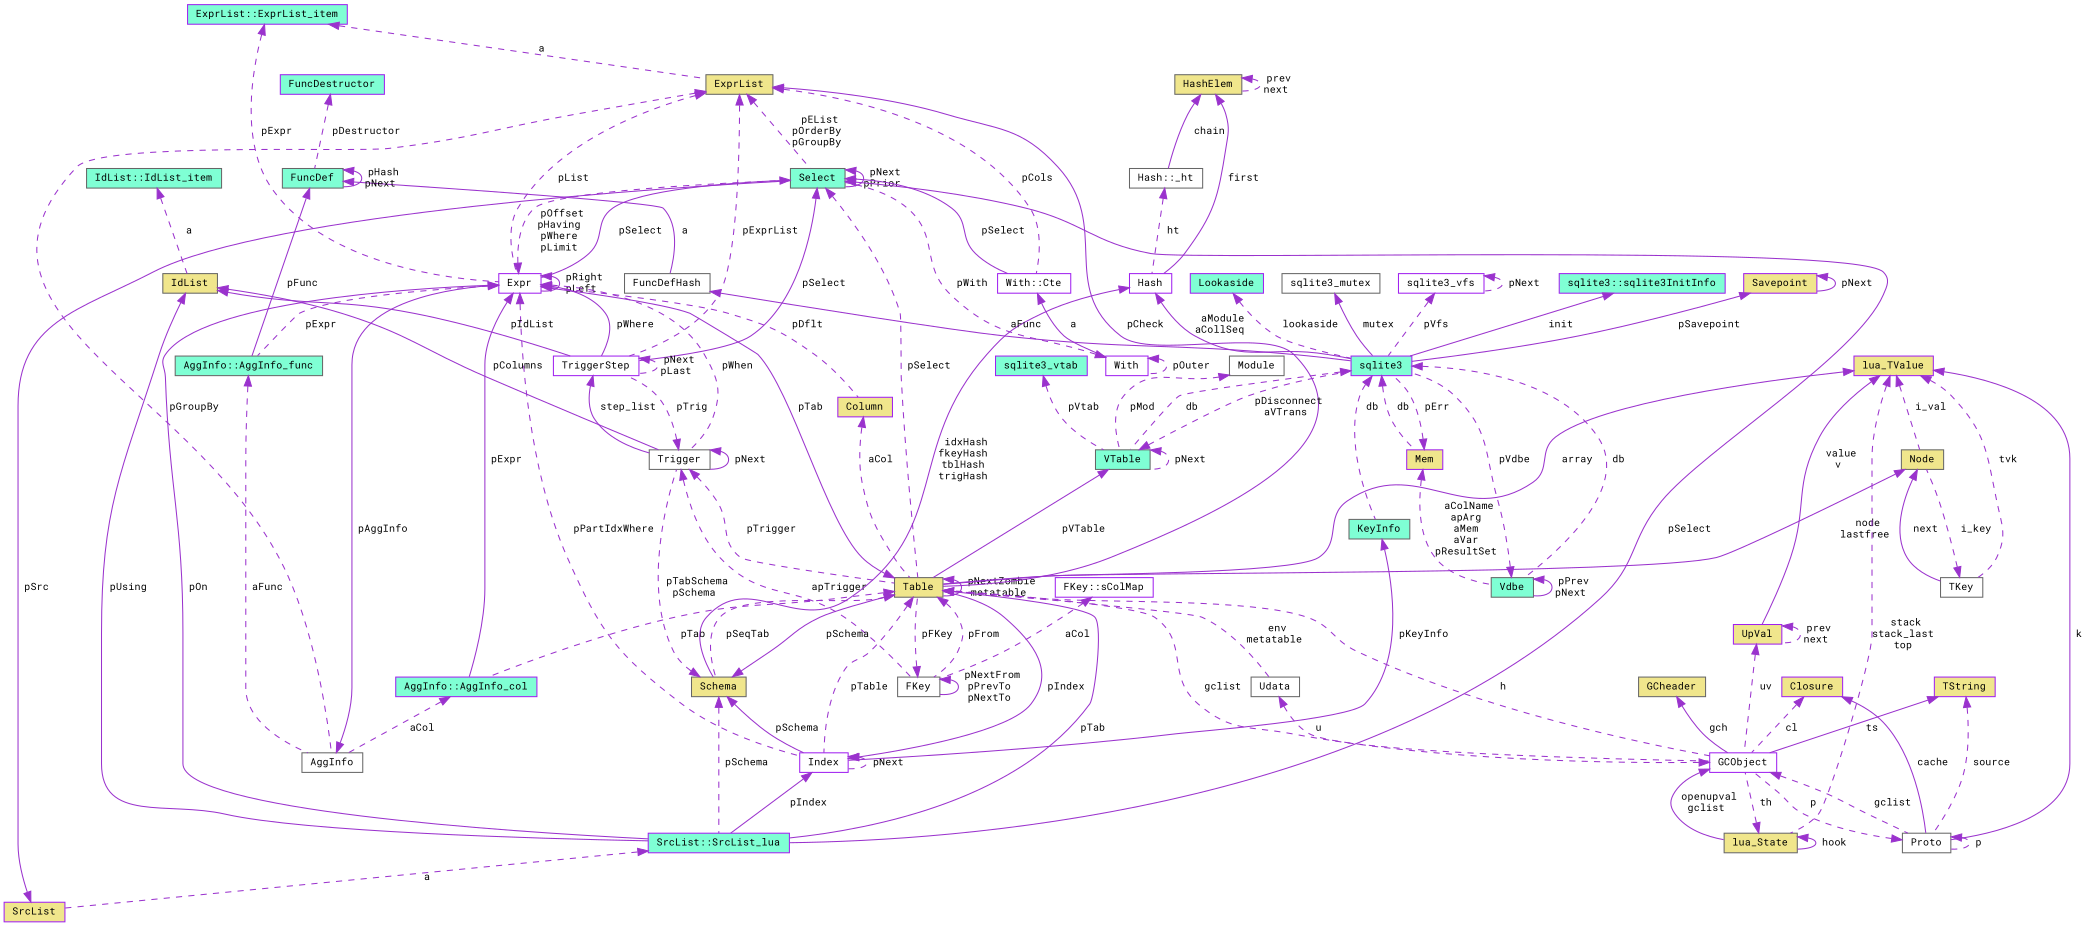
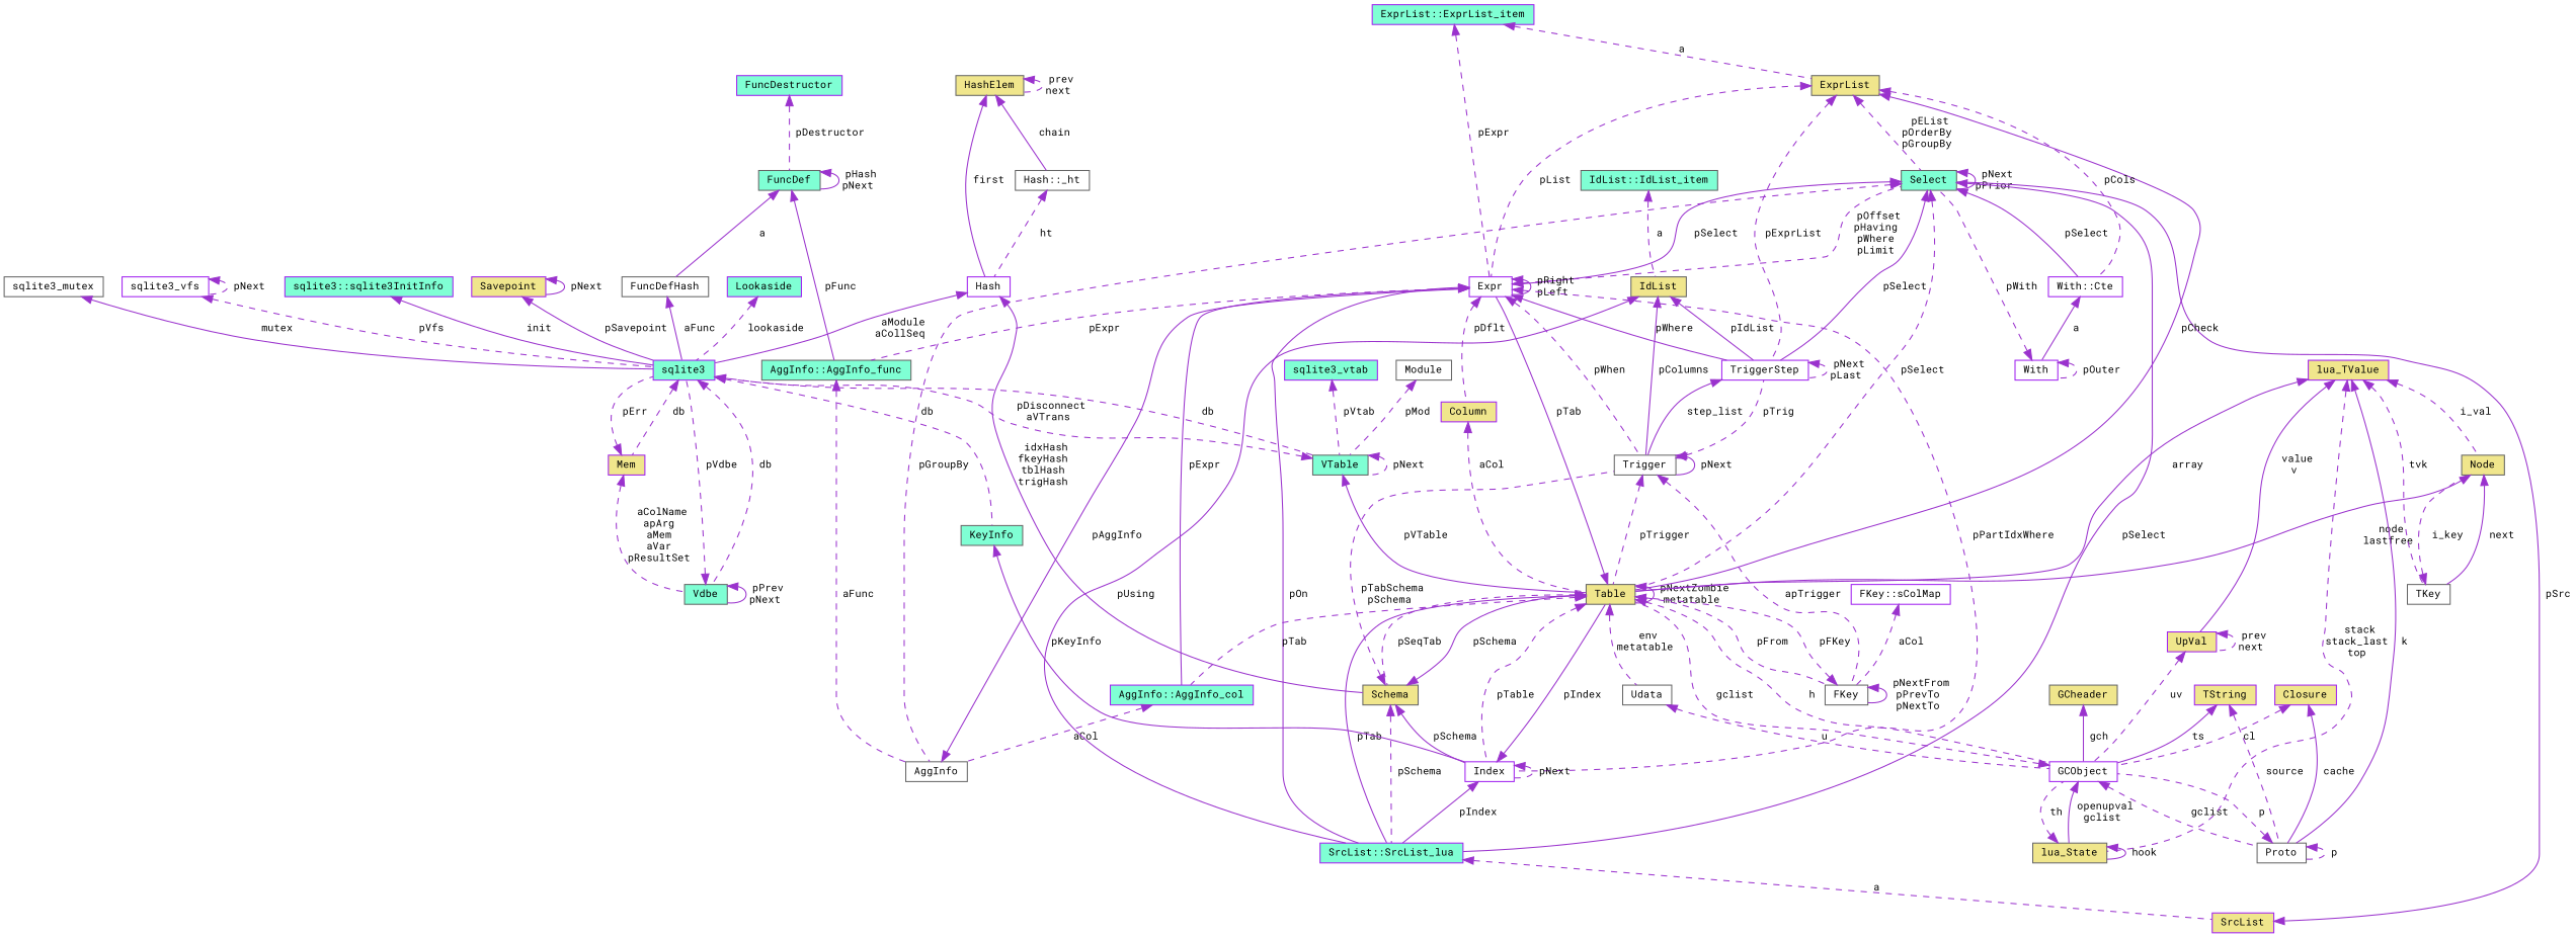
  digraph {
    fontname="Roboto Mono"
    node [color=gray40 fillcolor=white fontname="Roboto Mono" fontsize=10 shape=record style=filled]
    edge [color=darkorchid3 dir=back fontname="Roboto Mono" fontsize=10 labelfontname=Helvetica labelfontsize=10 style=dashed]
    n1 [fillcolor=aquamarine fontcolor=black height=0.2 label=Select width=0.4]
    n2 [color=purple height=0.2 label=Expr width=0.4]
    n3 [fillcolor=khaki height=0.2 label=Table width=0.4]
    n4 [color=purple height=0.2 label=TriggerStep width=0.4]
    n5 [color=purple height=0.2 label="With::Cte" width=0.4]
    n6 [color=purple fillcolor=aquamarine height=0.2 label="SrcList::SrcList_lua" width=0.4]
    n7 [color=purple fillcolor=aquamarine height=0.2 label="AggInfo::AggInfo_col" width=0.4]
    n8 [color=purple fillcolor=khaki height=0.2 label=Column width=0.4]
    n9 [height=0.2 label=Trigger width=0.4]
    n10 [color=purple height=0.2 label=Index width=0.4]
    n11 [fillcolor=aquamarine height=0.2 label="AggInfo::AggInfo_func" width=0.4]
    n12 [fillcolor=khaki height=0.2 label=Schema width=0.4]
    n13 [height=0.2 label=FKey width=0.4]
    n14 [color=purple height=0.2 label=GCObject width=0.4]
    n15 [height=0.2 label=Udata width=0.4]
    n16 [color=purple height=0.2 label=With width=0.4]
    n17 [color=purple fillcolor=khaki height=0.2 label=SrcList width=0.4]
    n18 [height=0.2 label=AggInfo width=0.4]
    n19 [color=purple fillcolor=aquamarine height=0.2 label="ExprList::ExprList_item" width=0.4]
    n20 [fillcolor=khaki height=0.2 label=ExprList width=0.4]
    n21 [height=0.2 label=Proto width=0.4]
    n22 [fillcolor=khaki height=0.2 label=lua_State width=0.4]
    n23 [fillcolor=khaki height=0.2 label="Node" width=0.4]
    n24 [height=0.2 label=TKey width=0.4]
    n25 [color=purple fillcolor=khaki height=0.2 label=lua_TValue width=0.4]
    n26 [color=purple fillcolor=khaki height=0.2 label=UpVal width=0.4]
    n27 [color=purple height=0.2 label=Hash width=0.4]
    n28 [color=purple fillcolor=aquamarine height=0.2 label=sqlite3 width=0.4]
    n29 [fillcolor=aquamarine height=0.2 label=VTable width=0.4]
    n30 [color=purple fillcolor=khaki height=0.2 label=Mem width=0.4]
    n31 [fillcolor=aquamarine height=0.2 label=Vdbe width=0.4]
    n32 [fillcolor=aquamarine height=0.2 label=KeyInfo width=0.4]
    n33 [height=0.2 label="Hash::_ht" width=0.4]
    n34 [fillcolor=khaki height=0.2 label=HashElem width=0.4]
    n35 [color=purple height=0.2 label="FKey::sColMap" width=0.4]
    n36 [fillcolor=khaki height=0.2 label=IdList width=0.4]
    n37 [fillcolor=aquamarine height=0.2 label="IdList::IdList_item" width=0.4]
    n38 [color=purple fillcolor=khaki height=0.2 label=Savepoint width=0.4]
    n39 [height=0.2 label=FuncDefHash width=0.4]
    n40 [fillcolor=aquamarine height=0.2 label=FuncDef width=0.4]
    n41 [color=purple fillcolor=aquamarine height=0.2 label=FuncDestructor width=0.4]
    n42 [color=purple fillcolor=aquamarine height=0.2 label=Lookaside width=0.4]
    n43 [height=0.2 label=sqlite3_mutex width=0.4]
    n44 [color=purple height=0.2 label=sqlite3_vfs width=0.4]
    n45 [color=purple fillcolor=aquamarine height=0.2 label="sqlite3::sqlite3InitInfo" width=0.4]
    n46 [height=0.2 label=Module width=0.4]
    n47 [color=purple fillcolor=aquamarine height=0.2 label=sqlite3_vtab width=0.4]
    n48 [color=purple fillcolor=khaki height=0.2 label=TString width=0.4]
    n49 [color=purple fillcolor=khaki height=0.2 label=Closure width=0.4]
    n50 [fillcolor=khaki height=0.2 label=GCheader width=0.4]
    n1 -> n1 [label=" pNext\npPrior" style=solid]
    n1 -> n2 [label=" pSelect" style=solid]
    n1 -> n3 [label=" pSelect"]
    n1 -> n4 [label=" pSelect" style=solid]
    n1 -> n5 [label=" pSelect" style=solid]
    n1 -> n6 [label=" pSelect" style=solid]
    n2 -> n1 [label=" pOffset\npHaving\npWhere\npLimit"]
    n2 -> n2 [label=" pRight\npLeft" style=solid]
    n2 -> n4 [label=" pWhere" style=solid]
    n2 -> n6 [label=" pOn" style=solid]
    n2 -> n7 [label=" pExpr" style=solid]
    n2 -> n8 [label=" pDflt"]
    n2 -> n9 [label=" pWhen"]
    n2 -> n10 [label=" pPartIdxWhere"]
    n2 -> n11 [label=" pExpr"]
    n3 -> n2 [label=" pTab" style=solid]
    n3 -> n3 [label=" pNextZombie\nmetatable" style=solid]
    n3 -> n6 [label=" pTab" style=solid]
    n3 -> n7 [label=" pTab"]
    n3 -> n10 [label=" pTable"]
    n3 -> n12 [label=" pSeqTab"]
    n3 -> n13 [label=" pFrom"]
    n3 -> n14 [label=" h"]
    n3 -> n15 [label=" env\nmetatable"]
    n4 -> n4 [label=" pNext\npLast"]
    n4 -> n9 [label=" step_list" style=solid]
    n5 -> n16 [label=" a" style=solid]
    n6 -> n17 [label=" a"]
    n7 -> n18 [label=" aCol"]
    n8 -> n3 [label=" aCol"]
    n9 -> n3 [label=" pTrigger"]
    n9 -> n4 [label=" pTrig"]
    n9 -> n9 [label=" pNext" style=solid]
    n9 -> n13 [label=" apTrigger"]
    n10 -> n3 [label=" pIndex" style=solid]
    n10 -> n6 [label=" pIndex" style=solid]
    n10 -> n10 [label=" pNext"]
    n11 -> n18 [label=" aFunc"]
    n12 -> n3 [label=" pSchema" style=solid]
    n12 -> n6 [label=" pSchema"]
    n12 -> n9 [label=" pTabSchema\npSchema"]
    n12 -> n10 [label=" pSchema" style=solid]
    n13 -> n3 [label=" pFKey"]
    n13 -> n13 [label=" pNextFrom\npPrevTo\npNextTo" style=solid]
    n14 -> n3 [label=" gclist"]
    n14 -> n21 [label=" gclist"]
    n14 -> n22 [label=" openupval\ngclist" style=solid]
    n15 -> n14 [label=" u"]
    n16 -> n1 [label=" pWith"]
    n16 -> n16 [label=" pOuter"]
    n17 -> n1 [label=" pSrc" style=solid]
    n18 -> n2 [label=" pAggInfo" style=solid]
    n19 -> n2 [label=" pExpr"]
    n19 -> n20 [label=" a"]
    n20 -> n1 [label=" pEList\npOrderBy\npGroupBy"]
    n20 -> n2 [label=" pList"]
    n20 -> n3 [label=" pCheck" style=solid]
    n20 -> n4 [label=" pExprList"]
    n20 -> n5 [label=" pCols"]
-   n20 -> n18 [label=" pGroupBy"]
+   n1 -> n18 [label=" pGroupBy"]
    n21 -> n14 [label=" p"]
    n21 -> n21 [label=" p"]
    n22 -> n14 [label=" th"]
    n22 -> n22 [label=" hook" style=solid]
    n23 -> n3 [label=" node\nlastfree" style=solid]
    n23 -> n24 [label=" next" style=solid]
    n24 -> n23 [label=" i_key"]
    n25 -> n3 [label=" array" style=solid]
    n25 -> n21 [label=" k" style=solid]
    n25 -> n22 [label=" stack\nstack_last\ntop"]
    n25 -> n23 [label=" i_val"]
    n25 -> n24 [label=" tvk"]
    n25 -> n26 [label=" value\nv" style=solid]
    n26 -> n14 [label=" uv"]
    n26 -> n26 [label=" prev\nnext"]
    n27 -> n12 [label=" idxHash\nfkeyHash\ntblHash\ntrigHash" style=solid]
    n27 -> n28 [label=" aModule\naCollSeq" style=solid]
    n28 -> n29 [label=" db"]
    n28 -> n30 [label=" db"]
    n28 -> n31 [label=" db"]
    n28 -> n32 [label=" db"]
    n29 -> n3 [label=" pVTable" style=solid]
    n29 -> n28 [label=" pDisconnect\naVTrans"]
    n29 -> n29 [label=" pNext"]
    n30 -> n28 [label=" pErr"]
    n30 -> n31 [label=" aColName\napArg\naMem\naVar\npResultSet"]
    n31 -> n28 [label=" pVdbe"]
    n31 -> n31 [label=" pPrev\npNext" style=solid]
    n32 -> n10 [label=" pKeyInfo" style=solid]
    n33 -> n27 [label=" ht"]
    n34 -> n27 [label=" first" style=solid]
    n34 -> n33 [label=" chain" style=solid]
    n34 -> n34 [label=" prev\nnext"]
    n35 -> n13 [label=" aCol"]
    n36 -> n4 [label=" pIdList" style=solid]
    n36 -> n6 [label=" pUsing" style=solid]
    n36 -> n9 [label=" pColumns" style=solid]
    n37 -> n36 [label=" a"]
    n38 -> n28 [label=" pSavepoint" style=solid]
    n38 -> n38 [label=" pNext" style=solid]
    n39 -> n28 [label=" aFunc" style=solid]
    n40 -> n11 [label=" pFunc" style=solid]
    n40 -> n39 [label=" a" style=solid]
    n40 -> n40 [label=" pHash\npNext" style=solid]
    n41 -> n40 [label=" pDestructor"]
    n42 -> n28 [label=" lookaside"]
    n43 -> n28 [label=" mutex" style=solid]
    n44 -> n28 [label=" pVfs"]
    n44 -> n44 [label=" pNext"]
    n45 -> n28 [label=" init" style=solid]
    n46 -> n29 [label=" pMod"]
    n47 -> n29 [label=" pVtab"]
    n48 -> n14 [label=" ts" style=solid]
    n48 -> n21 [label=" source"]
    n49 -> n14 [label=" cl"]
    n49 -> n21 [label=" cache" style=solid]
    n50 -> n14 [label=" gch" style=solid]
  }
